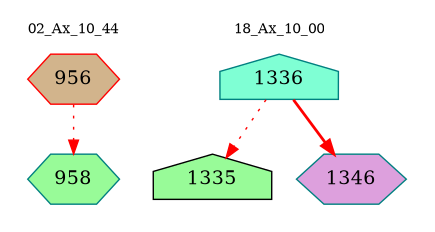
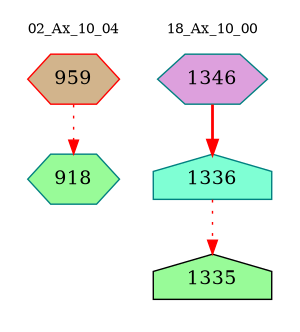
  digraph {
    node [color=teal fillcolor=palegreen shape=hexagon style=filled]
    edge [color=red style=dotted]
-   n1 [color=red fillcolor=tan label=956]
-   n2 [label=958]
+   n1 [color=red fillcolor=tan label=959]
+   n2 [label=918]
    n3 [fillcolor=aquamarine label=1336 shape=house]
    n4 [color=black label=1335 shape=house]
    n5 [fillcolor=plum label=1346]
    subgraph cluster_1 {
      color=white
      fontsize=10
-     label="02_Ax_10_44"
+     label="02_Ax_10_04"
      n1
      n2
    }
    subgraph cluster_2 {
      color=white
      fontsize=10
      label="18_Ax_10_00"
      n3
      n4
      n5
    }
    n1 -> n2
    n3 -> n4
-   n3 -> n5 [style=bold]
+   n5 -> n3 [style=bold]
  }
